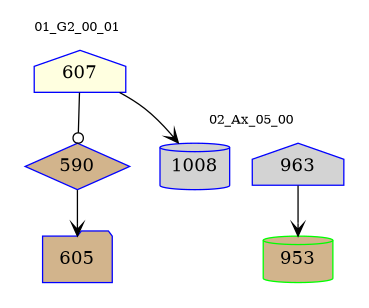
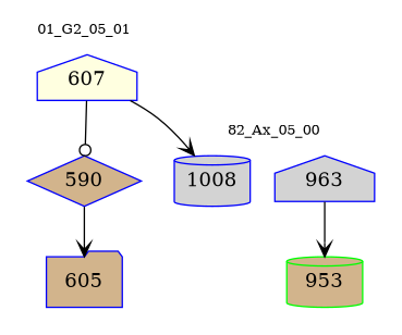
  digraph {
    node [color=blue fillcolor=tan shape=house style=filled]
    edge [arrowhead=vee color=black]
    n1 [fillcolor=lightgrey label=963]
    n2 [color=green label=953 shape=cylinder]
    n3 [fillcolor=lightgrey label=1008 shape=cylinder]
    n4 [fillcolor=lightyellow label=607]
    n5 [label=590 shape=diamond]
    n6 [label=605 shape=folder]
    subgraph cluster_1 {
      color=white
      fontsize=10
-     label="02_Ax_05_00"
+     label="82_Ax_05_00"
      n1
      n2
      n3
    }
    subgraph cluster_2 {
      color=white
      fontsize=10
-     label="01_G2_00_01"
+     label="01_G2_05_01"
      n4
      n5
      n6
    }
    n1 -> n2
    n4 -> n3
    n4 -> n5 [arrowhead=odot]
    n5 -> n6
  }
